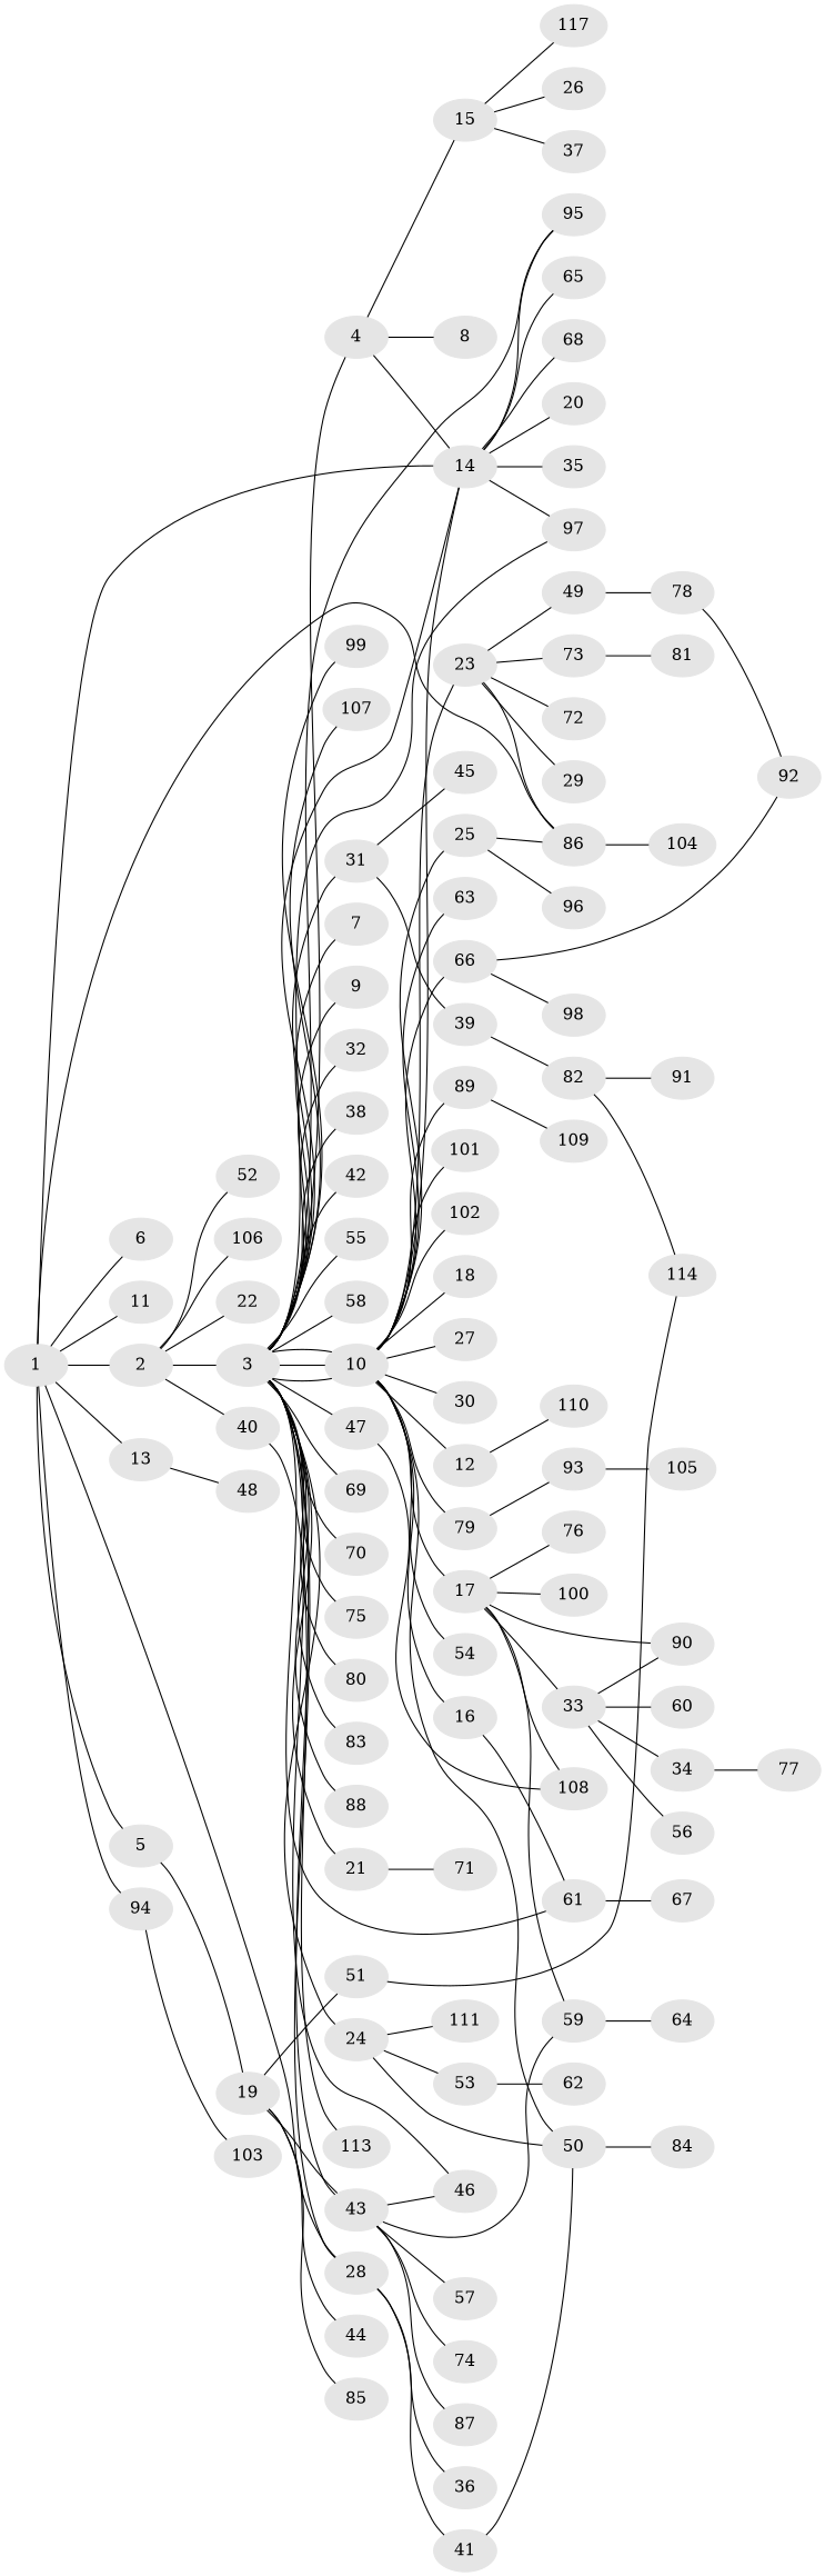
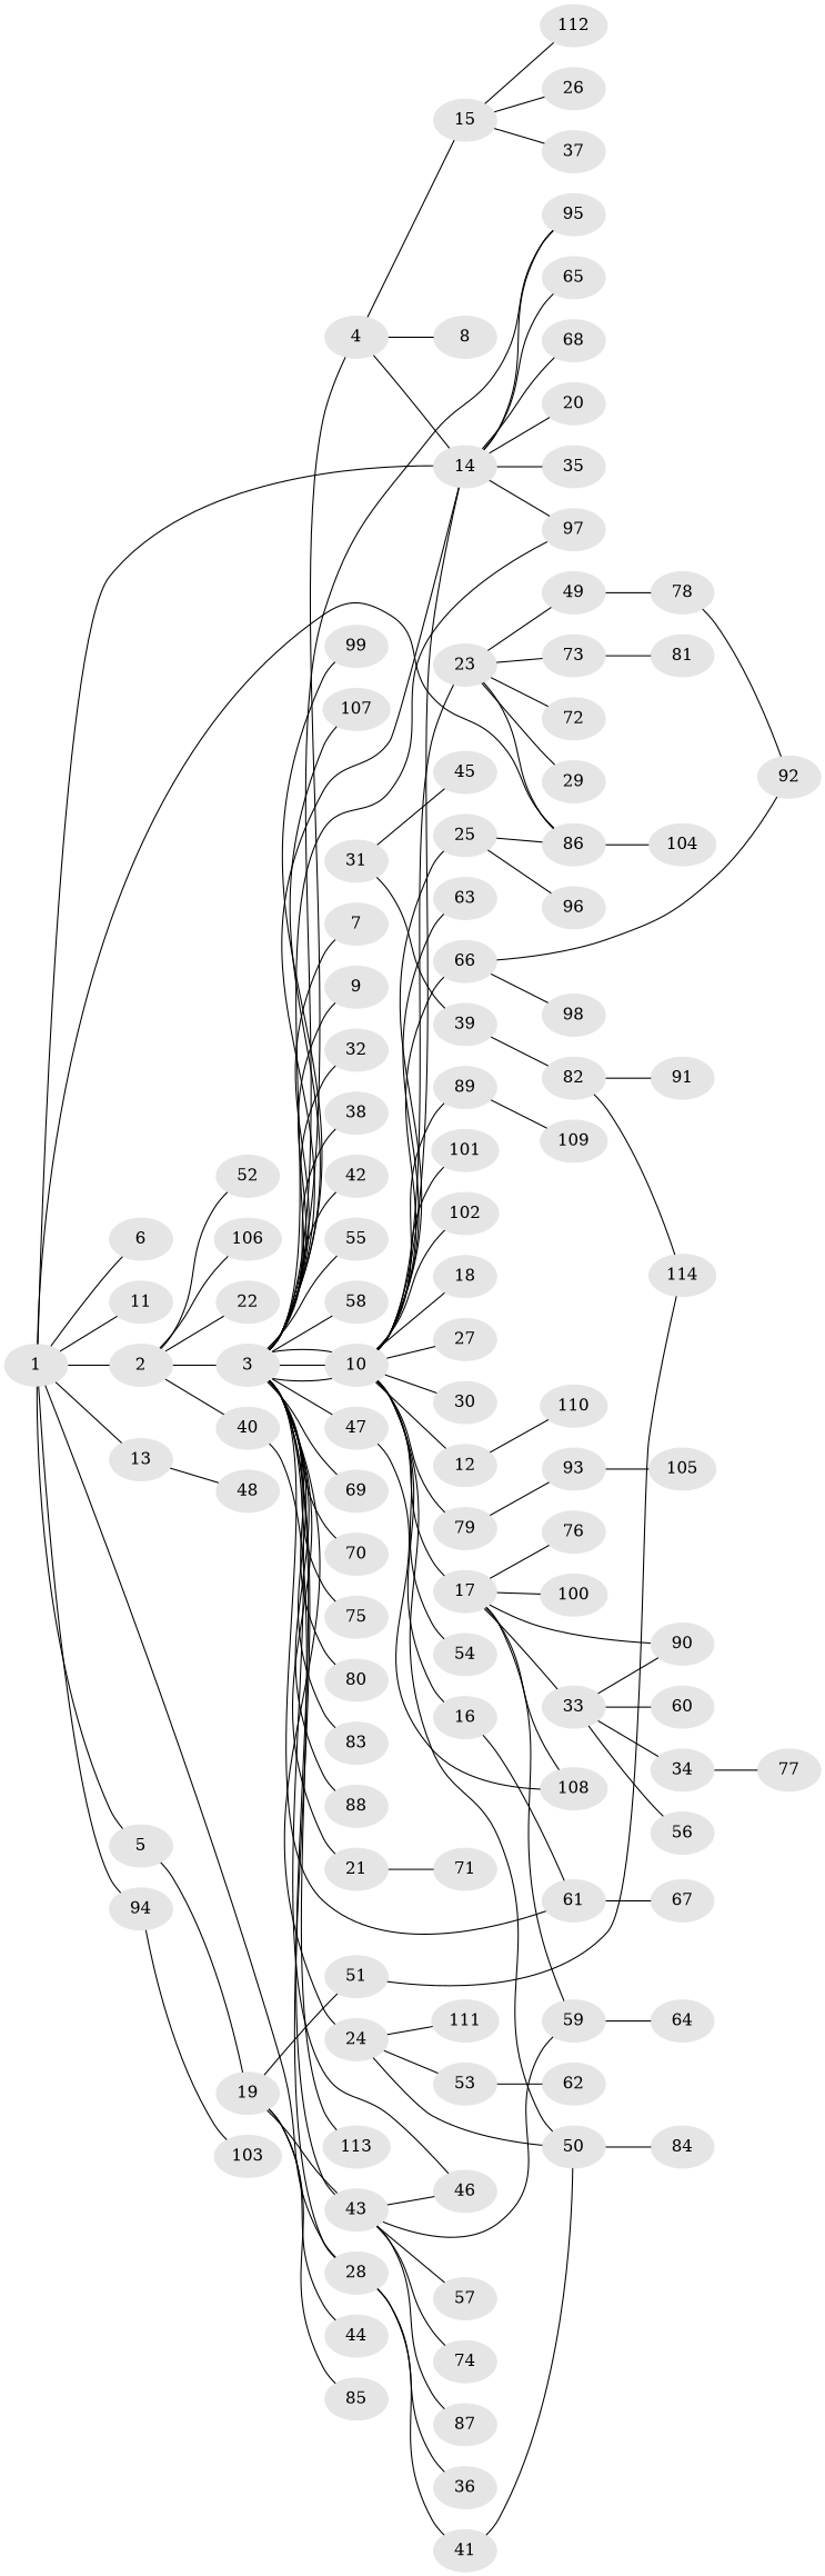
  graph {
    rankdir=LR
    node [color=gray90 style=filled]
    1
    2
    5
    6
    11
    13
    14
    28
    86
    94
    3
    22
    40
    52
    106
    19
    48
    95
    97
    20
    35
    65
    68
    36
    41
    104
    103
    4
    7
    9
    10
    21
    24
    31
    32
    38
    42
    43
    46
    47
    55
    58
    61
    69
    70
    75
    80
    83
    88
    99
    107
    113
    8
    15
    12
    16
    17
    18
    23
    25
    27
    30
    50
    54
    63
    66
    79
    89
    101
    102
    71
    53
    111
    39
    45
    59
    57
    74
    87
    108
    67
    26
    37
-   112 [label=117]
+   112
    44
    51
    85
    110
    33
    76
    90
    100
    29
    49
    72
    73
    96
    84
    92
    98
    93
    109
    34
    56
    60
    64
    114
    78
    81
    62
    82
    77
    91
    105
    1 -- 2
    1 -- 5
    1 -- 6
    1 -- 11
    1 -- 13
    1 -- 14
    1 -- 28
    1 -- 86
    1 -- 94
    2 -- 3
    2 -- 22
    2 -- 40
    2 -- 52
    2 -- 106
    5 -- 19
    13 -- 48
    14 -- 95
    14 -- 97
    14 -- 20
    14 -- 35
    14 -- 65
    14 -- 68
    28 -- 36
    28 -- 41
    86 -- 104
    94 -- 103
    3 -- 14
    3 -- 28
    3 -- 95
    3 -- 97
    3 -- 4
    3 -- 7
    3 -- 9
    3 -- 10
    3 -- 10
    3 -- 10
    3 -- 21
    3 -- 24
-   3 -- 31
    3 -- 32
    3 -- 38
    3 -- 42
    3 -- 43
    3 -- 46
    3 -- 47
    3 -- 55
    3 -- 58
    3 -- 61
    3 -- 69
    3 -- 70
    3 -- 75
    3 -- 80
    3 -- 83
    3 -- 88
    3 -- 99
    3 -- 107
    40 -- 113
    19 -- 43
    19 -- 44
    19 -- 51
    19 -- 85
    41 -- 50
    4 -- 14
    4 -- 8
    4 -- 15
    10 -- 14
    10 -- 12
    10 -- 16
    10 -- 17
    10 -- 18
    10 -- 23
    10 -- 25
    10 -- 27
    10 -- 30
    10 -- 50
    10 -- 54
    10 -- 63
    10 -- 66
    10 -- 79
    10 -- 89
    10 -- 101
    10 -- 102
    21 -- 71
    24 -- 50
    24 -- 53
    24 -- 111
    31 -- 39
    31 -- 45
    43 -- 46
    43 -- 59
    43 -- 57
    43 -- 74
    43 -- 87
    47 -- 108
    61 -- 67
    15 -- 26
    15 -- 37
    15 -- 112
    12 -- 110
    16 -- 61
    17 -- 59
    17 -- 108
    17 -- 33
    17 -- 76
    17 -- 90
    17 -- 100
    23 -- 86
    23 -- 29
    23 -- 49
    23 -- 72
    23 -- 73
    25 -- 86
    25 -- 96
    50 -- 84
    66 -- 92
    66 -- 98
    79 -- 93
    89 -- 109
    53 -- 62
    39 -- 82
    59 -- 64
    51 -- 114
    33 -- 90
    33 -- 34
    33 -- 56
    33 -- 60
    49 -- 78
    73 -- 81
    93 -- 105
    34 -- 77
    78 -- 92
    82 -- 114
    82 -- 91
  }
